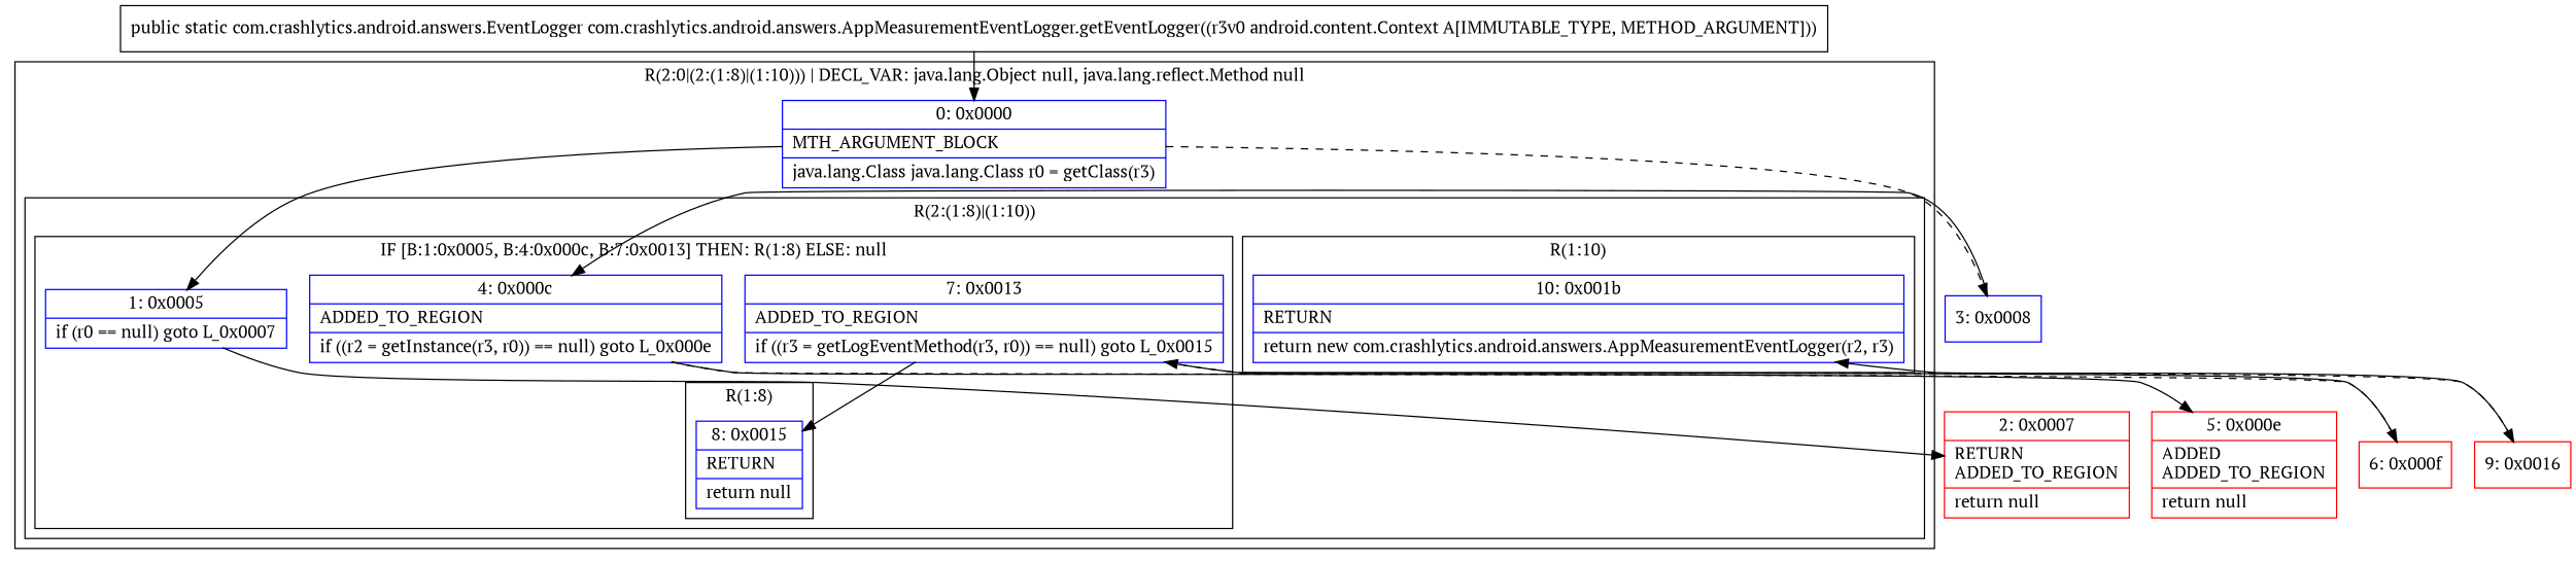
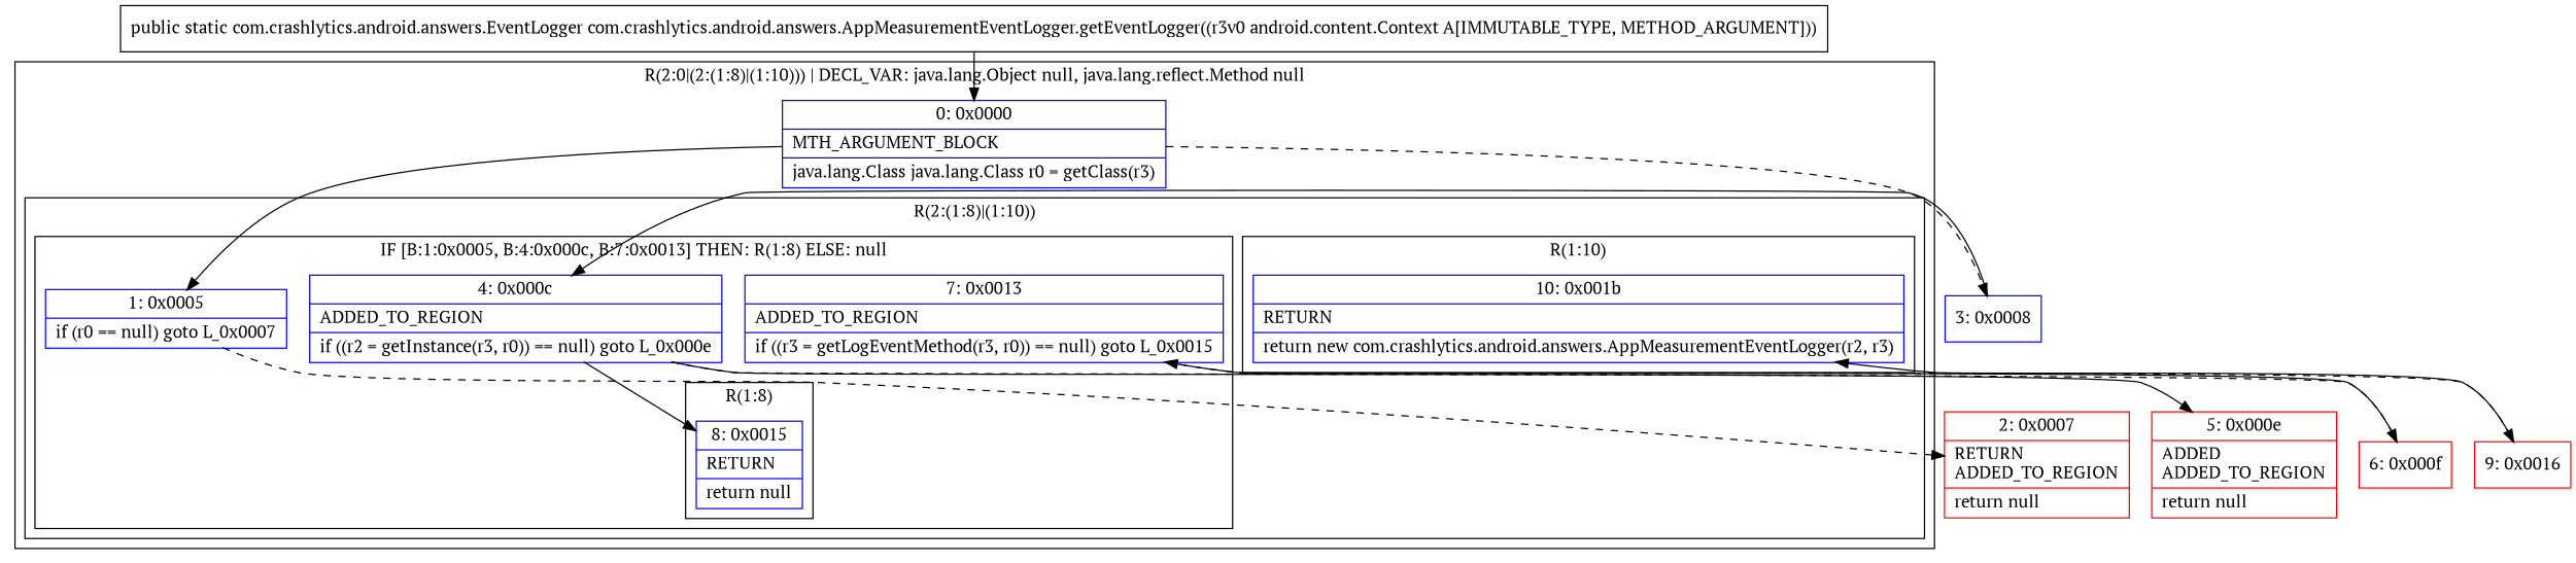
  digraph {
    fontname="PT Serif"
    node [color=blue fontname="PT Serif" shape=record]
    edge [fontname="PT Serif"]
    n1 [label="{8\:\ 0x0015|RETURN\l|return null\l}"]
    n2 [label="{1\:\ 0x0005|if (r0 == null) goto L_0x0007\l}"]
    n3 [label="{4\:\ 0x000c|ADDED_TO_REGION\l|if ((r2 = getInstance(r3, r0)) == null) goto L_0x000e\l}"]
    n4 [label="{7\:\ 0x0013|ADDED_TO_REGION\l|if ((r3 = getLogEventMethod(r3, r0)) == null) goto L_0x0015\l}"]
    n5 [label="{10\:\ 0x001b|RETURN\l|return new com.crashlytics.android.answers.AppMeasurementEventLogger(r2, r3)\l}"]
    n6 [label="{0\:\ 0x0000|MTH_ARGUMENT_BLOCK\l|java.lang.Class java.lang.Class r0 = getClass(r3)\l}"]
    n7 [color=red label="{2\:\ 0x0007|RETURN\lADDED_TO_REGION\l|return null\l}"]
    n8 [color=red label="{5\:\ 0x000e|ADDED\lADDED_TO_REGION\l|return null\l}"]
    n9 [color=red label="{6\:\ 0x000f}"]
    n10 [color=red label="{9\:\ 0x0016}"]
    n11 [label="{3\:\ 0x0008}"]
    n12 [label="{public static com.crashlytics.android.answers.EventLogger com.crashlytics.android.answers.AppMeasurementEventLogger.getEventLogger((r3v0 android.content.Context A[IMMUTABLE_TYPE, METHOD_ARGUMENT])) }" color=""]
    subgraph cluster_1 {
      label="R(2:0|(2:(1:8)|(1:10))) | DECL_VAR: java.lang.Object null, java.lang.reflect.Method null\l"
      n6
      subgraph cluster_2 {
        label="R(2:(1:8)|(1:10))"
        subgraph cluster_3 {
          label="IF [B:1:0x0005, B:4:0x000c, B:7:0x0013] THEN: R(1:8) ELSE: null"
          n2
          n3
          n4
          subgraph cluster_4 {
            label="R(1:8)"
            n1
          }
        }
        subgraph cluster_5 {
          label="R(1:10)"
          n5
        }
      }
    }
-   n2 -> n7
+   n2 -> n7 [style=dashed]
    n3 -> n8
    n3 -> n9 [style=dashed]
-   n4 -> n1
+   n3 -> n1
    n4 -> n10 [style=dashed]
    n6 -> n2
    n6 -> n11 [style=dashed]
    n9 -> n4
    n10 -> n5
    n11 -> n3
    n12 -> n6
  }
